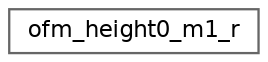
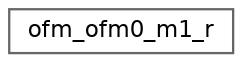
  digraph {
    rankdir=LR
-   n1 [color=grey40 fillcolor=white fontname=Helvetica fontsize=10 height=0.2 label=ofm_height0_m1_r shape=box style=filled width=0.4]
+   n1 [color=grey40 fillcolor=white fontname=Helvetica fontsize=10 height=0.2 label=ofm_ofm0_m1_r shape=box style=filled width=0.4]
  }
